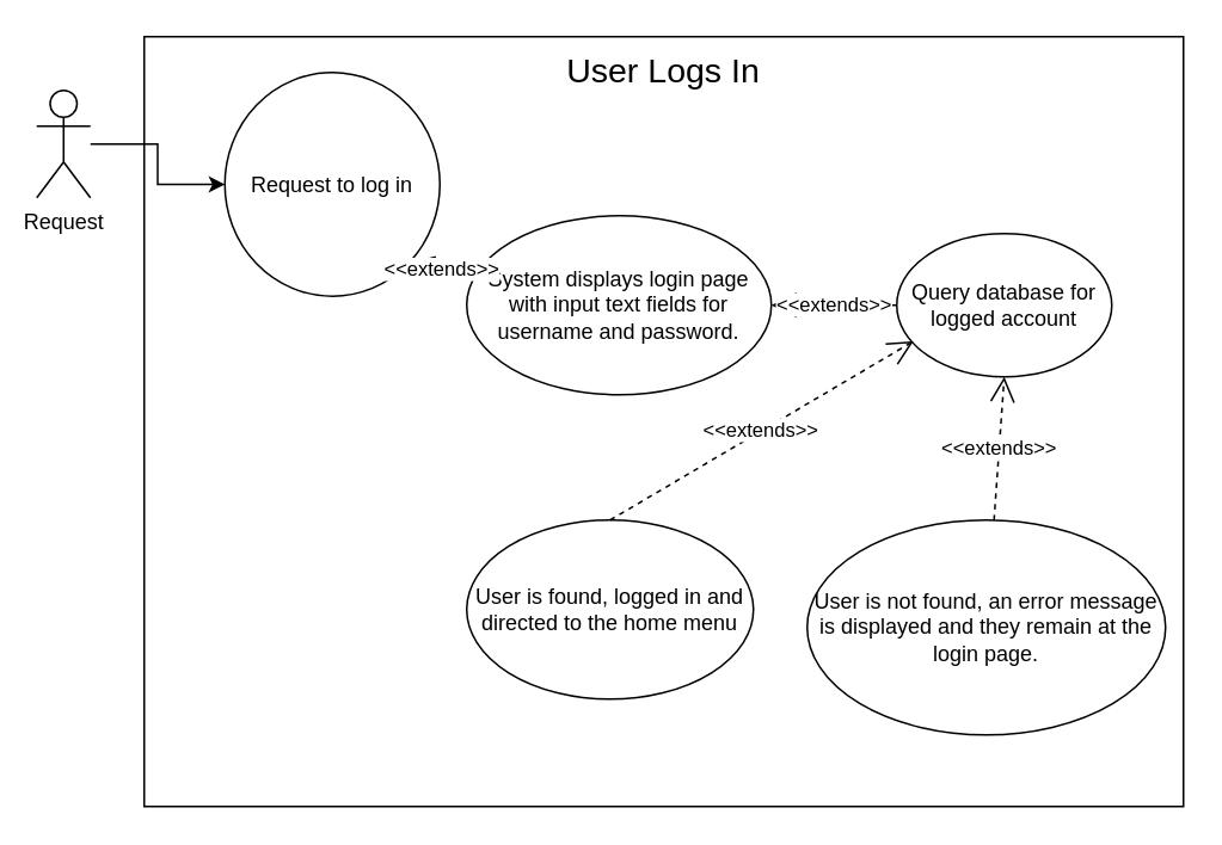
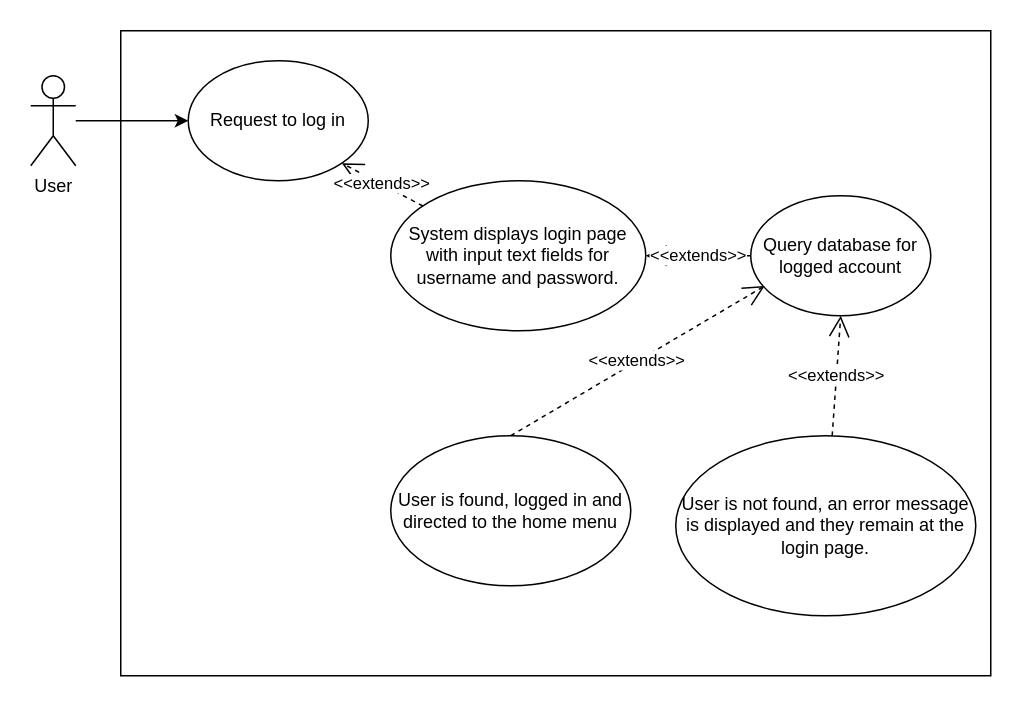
  <mxCell id="0" />
  <mxCell id="1" parent="0" />
- <mxCell id="2" value="Request" style="shape=umlActor;verticalLabelPosition=bottom;verticalAlign=top;html=1;" vertex="1" parent="1"><mxGeometry x="20" y="50" width="30" height="60" as="geometry" /></mxCell>
+ <mxCell id="2" value="User" style="shape=umlActor;verticalLabelPosition=bottom;verticalAlign=top;html=1;" vertex="1" parent="1"><mxGeometry x="20" y="50" width="30" height="60" as="geometry" /></mxCell>
  <mxCell id="3" value="" style="rounded=0;whiteSpace=wrap;html=1;" vertex="1" parent="1"><mxGeometry x="80" y="20" width="580" height="430" as="geometry" /></mxCell>
  <mxCell id="4" style="edgeStyle=orthogonalEdgeStyle;rounded=0;orthogonalLoop=1;jettySize=auto;html=1;" edge="1" parent="1" source="2" target="6"><mxGeometry relative="1" as="geometry" /></mxCell>
- <mxCell id="5" value="&lt;font style=&quot;font-size: 19px&quot;&gt;User Logs In&lt;/font&gt;" style="text;html=1;strokeColor=none;fillColor=none;align=center;verticalAlign=middle;whiteSpace=wrap;rounded=0;" vertex="1" parent="1"><mxGeometry x="260" y="30" width="220" height="20" as="geometry" /></mxCell>
- <mxCell id="6" value="Request to log in" style="ellipse;whiteSpace=wrap;html=1;" vertex="1" parent="1"><mxGeometry x="125" y="40" width="120" height="125" as="geometry" /></mxCell>
+ <mxCell id="6" value="Request to log in" style="ellipse;whiteSpace=wrap;html=1;" vertex="1" parent="1"><mxGeometry x="125" y="40" width="120" height="80" as="geometry" /></mxCell>
  <mxCell id="7" value="System displays login page with input text fields for username and password." style="ellipse;whiteSpace=wrap;html=1;" vertex="1" parent="1"><mxGeometry x="260" y="120" width="170" height="100" as="geometry" /></mxCell>
  <mxCell id="8" value="Query database for logged account" style="ellipse;whiteSpace=wrap;html=1;" vertex="1" parent="1"><mxGeometry x="500" y="130" width="120" height="80" as="geometry" /></mxCell>
  <mxCell id="9" value="User is found, logged in and directed to the home menu" style="ellipse;whiteSpace=wrap;html=1;" vertex="1" parent="1"><mxGeometry x="260" y="290" width="160" height="100" as="geometry" /></mxCell>
  <mxCell id="10" value="User is not found, an error message is displayed and they remain at the login page." style="ellipse;whiteSpace=wrap;html=1;" vertex="1" parent="1"><mxGeometry x="450" y="290" width="200" height="120" as="geometry" /></mxCell>
  <mxCell id="11" value="&amp;lt;&amp;lt;extends&amp;gt;&amp;gt;" style="endArrow=open;endSize=12;dashed=1;html=1;entryX=1;entryY=1;entryDx=0;entryDy=0;" edge="1" parent="1" source="7" target="6"><mxGeometry width="160" relative="1" as="geometry"><mxPoint x="400" y="240" as="sourcePoint" /><mxPoint x="200" y="120" as="targetPoint" /></mxGeometry></mxCell>
  <mxCell id="12" value="&amp;lt;&amp;lt;extends&amp;gt;&amp;gt;" style="endArrow=open;endSize=12;dashed=1;html=1;" edge="1" parent="1" source="8" target="7"><mxGeometry width="160" relative="1" as="geometry"><mxPoint x="400" y="240" as="sourcePoint" /><mxPoint x="560" y="240" as="targetPoint" /></mxGeometry></mxCell>
  <mxCell id="13" value="&amp;lt;&amp;lt;extends&amp;gt;&amp;gt;" style="endArrow=open;endSize=12;dashed=1;html=1;entryX=0.5;entryY=1;entryDx=0;entryDy=0;" edge="1" parent="1" source="10" target="8"><mxGeometry width="160" relative="1" as="geometry"><mxPoint x="400" y="240" as="sourcePoint" /><mxPoint x="415" y="165" as="targetPoint" /></mxGeometry></mxCell>
  <mxCell id="14" value="&amp;lt;&amp;lt;extends&amp;gt;&amp;gt;" style="endArrow=open;endSize=12;dashed=1;html=1;exitX=0.5;exitY=0;exitDx=0;exitDy=0;entryX=0.077;entryY=0.752;entryDx=0;entryDy=0;entryPerimeter=0;" edge="1" parent="1" source="9" target="8"><mxGeometry width="160" relative="1" as="geometry"><mxPoint x="400" y="240" as="sourcePoint" /><mxPoint x="560" y="240" as="targetPoint" /></mxGeometry></mxCell>
